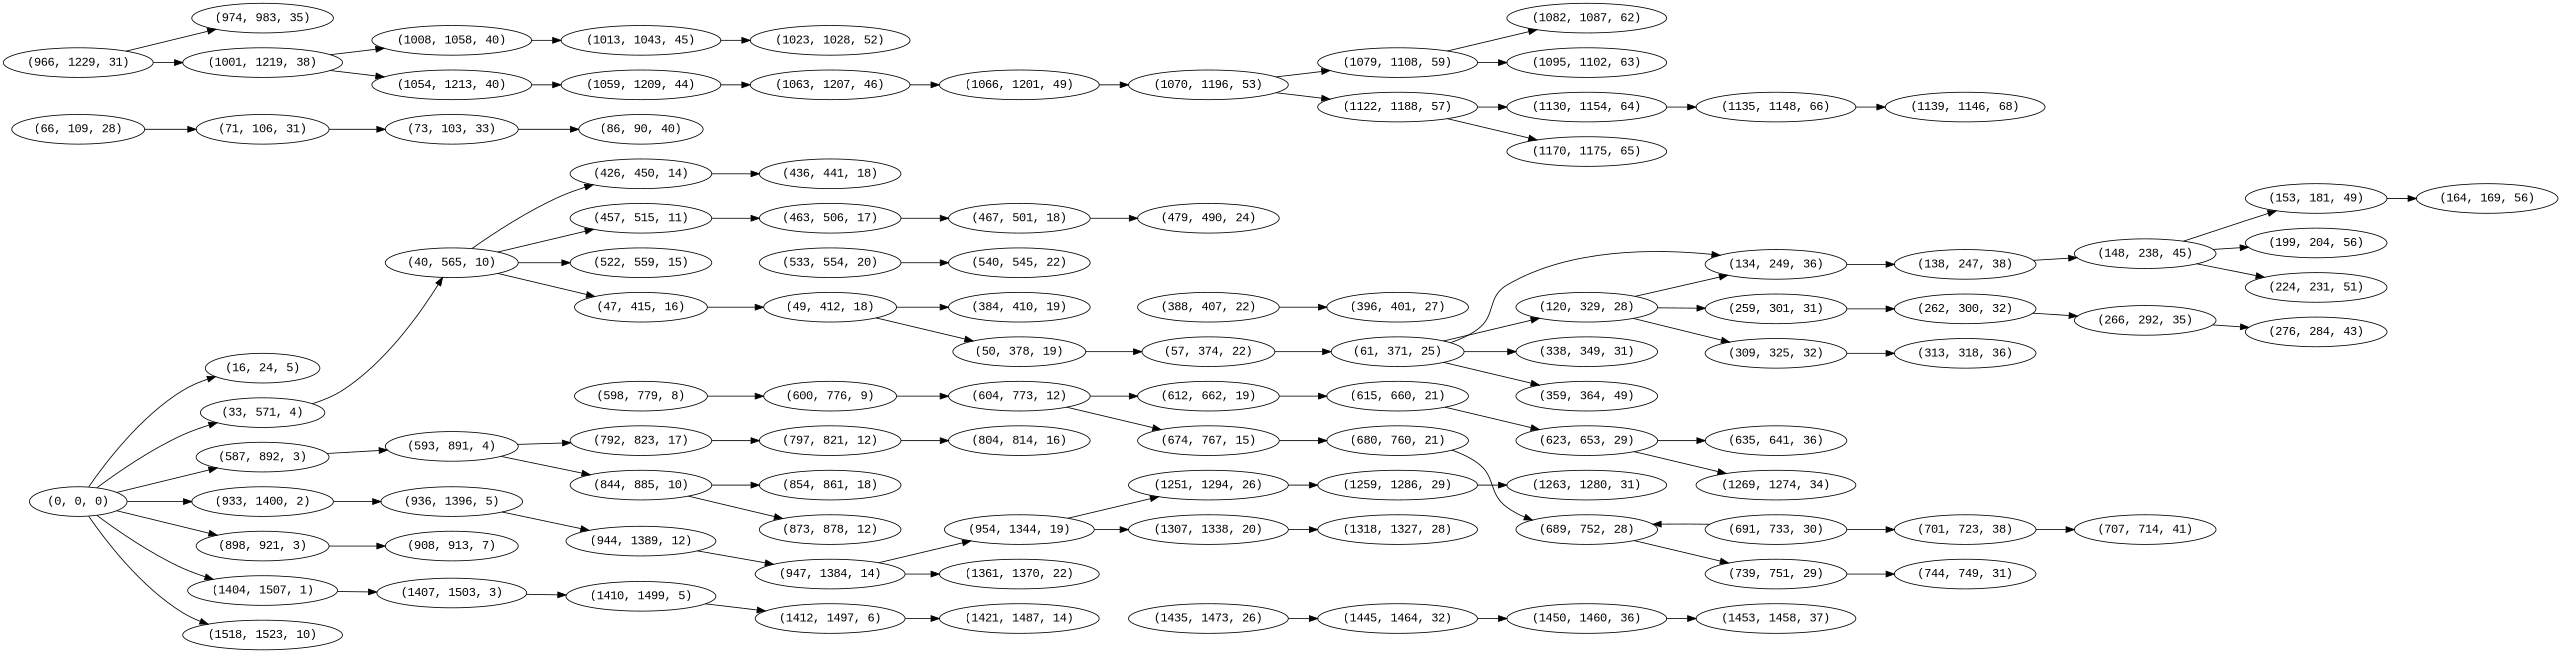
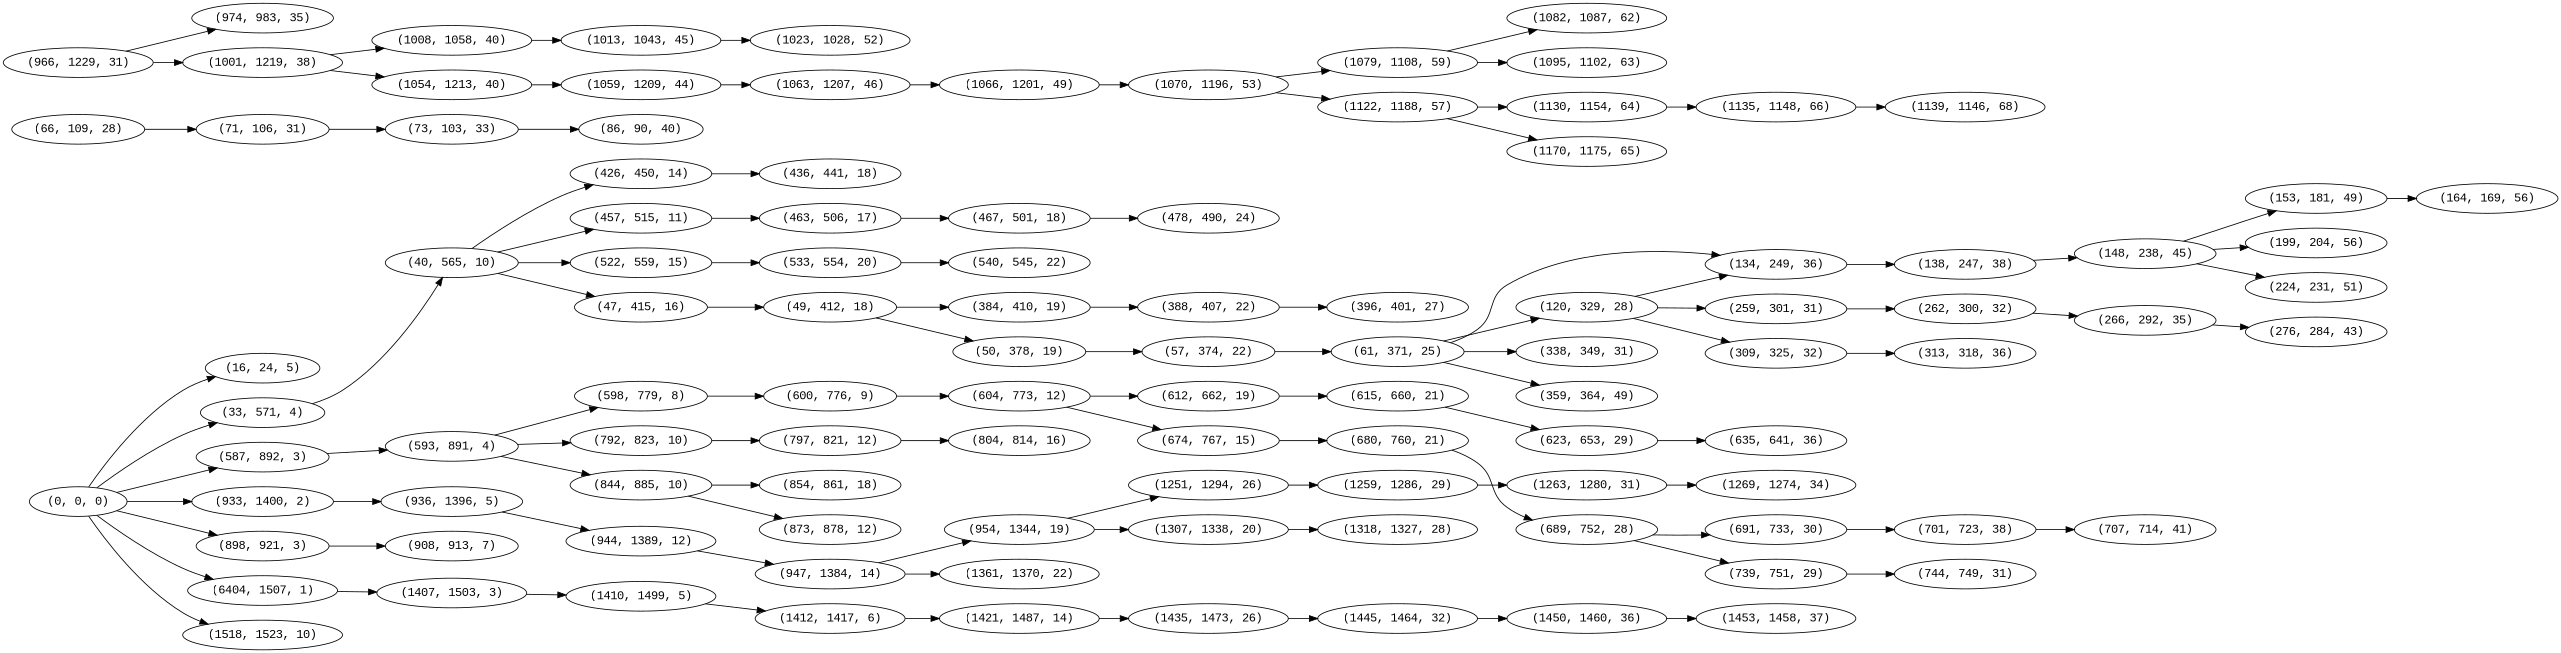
  digraph {
    fontname="Liberation Mono"
    rankdir=LR
    node [fontname="Liberation Mono"]
    edge [fontname="Liberation Mono"]
    "(0, 0, 0)"
    "(16, 24, 5)"
    "(33, 571, 4)"
    "(587, 892, 3)"
    "(898, 921, 3)"
    "(933, 1400, 2)"
-   "(1404, 1507, 1)"
+   "(1404, 1507, 1)" [label="(6404, 1507, 1)"]
    "(1518, 1523, 10)"
    "(40, 565, 10)"
    "(593, 891, 4)"
    "(908, 913, 7)"
    "(936, 1396, 5)"
    "(1407, 1503, 3)"
    "(47, 415, 16)"
    "(426, 450, 14)"
    "(457, 515, 11)"
    "(522, 559, 15)"
    "(49, 412, 18)"
    "(436, 441, 18)"
    "(463, 506, 17)"
    "(533, 554, 20)"
    "(50, 378, 19)"
    "(384, 410, 19)"
    "(57, 374, 22)"
    "(388, 407, 22)"
    "(61, 371, 25)"
    "(120, 329, 28)"
    "(338, 349, 31)"
    n29 [label="(359, 364, 49)"]
    "(134, 249, 36)"
    "(66, 109, 28)"
    "(71, 106, 31)"
    "(259, 301, 31)"
    "(309, 325, 32)"
    "(73, 103, 33)"
    "(86, 90, 40)"
    "(138, 247, 38)"
    "(262, 300, 32)"
    "(313, 318, 36)"
    "(148, 238, 45)"
    "(153, 181, 49)"
    "(199, 204, 56)"
    "(224, 231, 51)"
    "(164, 169, 56)"
    "(266, 292, 35)"
    "(276, 284, 43)"
    "(396, 401, 27)"
    "(467, 501, 18)"
-   "(479, 490, 24)"
+   "(479, 490, 24)" [label="(478, 490, 24)"]
    "(540, 545, 22)"
    "(598, 779, 8)"
-   "(792, 823, 10)" [label="(792, 823, 17)"]
+   "(792, 823, 10)"
    "(844, 885, 10)"
    "(600, 776, 9)"
    "(797, 821, 12)"
    "(854, 861, 18)"
    "(873, 878, 12)"
    "(604, 773, 12)"
    "(612, 662, 19)"
    "(674, 767, 15)"
    "(615, 660, 21)"
    "(680, 760, 21)"
    n63 [label="(623, 653, 29)"]
    "(635, 641, 36)"
    "(689, 752, 28)"
    "(691, 733, 30)"
    "(739, 751, 29)"
    "(701, 723, 38)"
    "(744, 749, 31)"
    "(707, 714, 41)"
    "(804, 814, 16)"
    "(944, 1389, 12)"
    "(947, 1384, 14)"
    "(954, 1344, 19)"
    "(1361, 1370, 22)"
    "(1251, 1294, 26)"
    "(1307, 1338, 20)"
    "(1259, 1286, 29)"
    "(1318, 1327, 28)"
    "(966, 1229, 31)"
    "(974, 983, 35)"
    "(1001, 1219, 38)"
    n83 [label="(1008, 1058, 40)"]
    "(1054, 1213, 40)"
    "(1013, 1043, 45)"
    "(1059, 1209, 44)"
    "(1023, 1028, 52)"
    "(1063, 1207, 46)"
    "(1066, 1201, 49)"
    "(1070, 1196, 53)"
    "(1079, 1108, 59)"
    "(1122, 1188, 57)"
    "(1082, 1087, 62)"
    "(1095, 1102, 63)"
    "(1130, 1154, 64)"
    "(1170, 1175, 65)"
    "(1135, 1148, 66)"
    "(1139, 1146, 68)"
    "(1263, 1280, 31)"
    "(1269, 1274, 34)"
    "(1410, 1499, 5)"
-   "(1412, 1497, 6)"
+   "(1412, 1497, 6)" [label="(1412, 1417, 6)"]
    "(1421, 1487, 14)"
    "(1435, 1473, 26)"
    "(1445, 1464, 32)"
    "(1450, 1460, 36)"
    "(1453, 1458, 37)"
    "(0, 0, 0)" -> "(16, 24, 5)"
    "(0, 0, 0)" -> "(33, 571, 4)"
    "(0, 0, 0)" -> "(587, 892, 3)"
    "(0, 0, 0)" -> "(898, 921, 3)"
    "(0, 0, 0)" -> "(933, 1400, 2)"
    "(0, 0, 0)" -> "(1404, 1507, 1)"
    "(0, 0, 0)" -> "(1518, 1523, 10)"
    "(33, 571, 4)" -> "(40, 565, 10)"
    "(587, 892, 3)" -> "(593, 891, 4)"
    "(898, 921, 3)" -> "(908, 913, 7)"
    "(933, 1400, 2)" -> "(936, 1396, 5)"
    "(1404, 1507, 1)" -> "(1407, 1503, 3)"
    "(40, 565, 10)" -> "(47, 415, 16)"
    "(40, 565, 10)" -> "(426, 450, 14)"
    "(40, 565, 10)" -> "(457, 515, 11)"
    "(40, 565, 10)" -> "(522, 559, 15)"
+   "(593, 891, 4)" -> "(598, 779, 8)"
    "(593, 891, 4)" -> "(792, 823, 10)"
    "(593, 891, 4)" -> "(844, 885, 10)"
    "(936, 1396, 5)" -> "(944, 1389, 12)"
    "(1407, 1503, 3)" -> "(1410, 1499, 5)"
    "(47, 415, 16)" -> "(49, 412, 18)"
    "(426, 450, 14)" -> "(436, 441, 18)"
    "(457, 515, 11)" -> "(463, 506, 17)"
+   "(522, 559, 15)" -> "(533, 554, 20)"
    "(49, 412, 18)" -> "(50, 378, 19)"
    "(49, 412, 18)" -> "(384, 410, 19)"
    "(463, 506, 17)" -> "(467, 501, 18)"
    "(533, 554, 20)" -> "(540, 545, 22)"
    "(50, 378, 19)" -> "(57, 374, 22)"
+   "(384, 410, 19)" -> "(388, 407, 22)"
    "(57, 374, 22)" -> "(61, 371, 25)"
    "(388, 407, 22)" -> "(396, 401, 27)"
    "(61, 371, 25)" -> "(120, 329, 28)"
    "(61, 371, 25)" -> "(338, 349, 31)"
    "(61, 371, 25)" -> n29
    "(61, 371, 25)" -> "(134, 249, 36)"
    "(120, 329, 28)" -> "(134, 249, 36)"
    "(120, 329, 28)" -> "(259, 301, 31)"
    "(120, 329, 28)" -> "(309, 325, 32)"
    "(134, 249, 36)" -> "(138, 247, 38)"
    "(66, 109, 28)" -> "(71, 106, 31)"
    "(71, 106, 31)" -> "(73, 103, 33)"
    "(259, 301, 31)" -> "(262, 300, 32)"
    "(309, 325, 32)" -> "(313, 318, 36)"
    "(73, 103, 33)" -> "(86, 90, 40)"
    "(138, 247, 38)" -> "(148, 238, 45)"
    "(262, 300, 32)" -> "(266, 292, 35)"
    "(148, 238, 45)" -> "(153, 181, 49)"
    "(148, 238, 45)" -> "(199, 204, 56)"
    "(148, 238, 45)" -> "(224, 231, 51)"
    "(153, 181, 49)" -> "(164, 169, 56)"
    "(266, 292, 35)" -> "(276, 284, 43)"
    "(467, 501, 18)" -> "(479, 490, 24)"
    "(598, 779, 8)" -> "(600, 776, 9)"
    "(792, 823, 10)" -> "(797, 821, 12)"
    "(844, 885, 10)" -> "(854, 861, 18)"
    "(844, 885, 10)" -> "(873, 878, 12)"
    "(600, 776, 9)" -> "(604, 773, 12)"
    "(797, 821, 12)" -> "(804, 814, 16)"
    "(604, 773, 12)" -> "(612, 662, 19)"
    "(604, 773, 12)" -> "(674, 767, 15)"
    "(612, 662, 19)" -> "(615, 660, 21)"
    "(674, 767, 15)" -> "(680, 760, 21)"
    "(615, 660, 21)" -> n63
    "(680, 760, 21)" -> "(689, 752, 28)"
    n63 -> "(635, 641, 36)"
-   "(691, 733, 30)" -> "(689, 752, 28)"
+   "(689, 752, 28)" -> "(691, 733, 30)"
    "(689, 752, 28)" -> "(739, 751, 29)"
    "(691, 733, 30)" -> "(701, 723, 38)"
    "(739, 751, 29)" -> "(744, 749, 31)"
    "(701, 723, 38)" -> "(707, 714, 41)"
    "(944, 1389, 12)" -> "(947, 1384, 14)"
    "(947, 1384, 14)" -> "(954, 1344, 19)"
    "(947, 1384, 14)" -> "(1361, 1370, 22)"
    "(954, 1344, 19)" -> "(1251, 1294, 26)"
    "(954, 1344, 19)" -> "(1307, 1338, 20)"
    "(1251, 1294, 26)" -> "(1259, 1286, 29)"
    "(1307, 1338, 20)" -> "(1318, 1327, 28)"
    "(1259, 1286, 29)" -> "(1263, 1280, 31)"
    "(966, 1229, 31)" -> "(974, 983, 35)"
    "(966, 1229, 31)" -> "(1001, 1219, 38)"
    "(1001, 1219, 38)" -> n83
    "(1001, 1219, 38)" -> "(1054, 1213, 40)"
    n83 -> "(1013, 1043, 45)"
    "(1054, 1213, 40)" -> "(1059, 1209, 44)"
    "(1013, 1043, 45)" -> "(1023, 1028, 52)"
    "(1059, 1209, 44)" -> "(1063, 1207, 46)"
    "(1063, 1207, 46)" -> "(1066, 1201, 49)"
    "(1066, 1201, 49)" -> "(1070, 1196, 53)"
    "(1070, 1196, 53)" -> "(1079, 1108, 59)"
    "(1070, 1196, 53)" -> "(1122, 1188, 57)"
    "(1079, 1108, 59)" -> "(1082, 1087, 62)"
    "(1079, 1108, 59)" -> "(1095, 1102, 63)"
    "(1122, 1188, 57)" -> "(1130, 1154, 64)"
    "(1122, 1188, 57)" -> "(1170, 1175, 65)"
    "(1130, 1154, 64)" -> "(1135, 1148, 66)"
    "(1135, 1148, 66)" -> "(1139, 1146, 68)"
-   n63 -> "(1269, 1274, 34)"
+   "(1263, 1280, 31)" -> "(1269, 1274, 34)"
    "(1410, 1499, 5)" -> "(1412, 1497, 6)"
    "(1412, 1497, 6)" -> "(1421, 1487, 14)"
+   "(1421, 1487, 14)" -> "(1435, 1473, 26)"
    "(1435, 1473, 26)" -> "(1445, 1464, 32)"
    "(1445, 1464, 32)" -> "(1450, 1460, 36)"
    "(1450, 1460, 36)" -> "(1453, 1458, 37)"
  }
